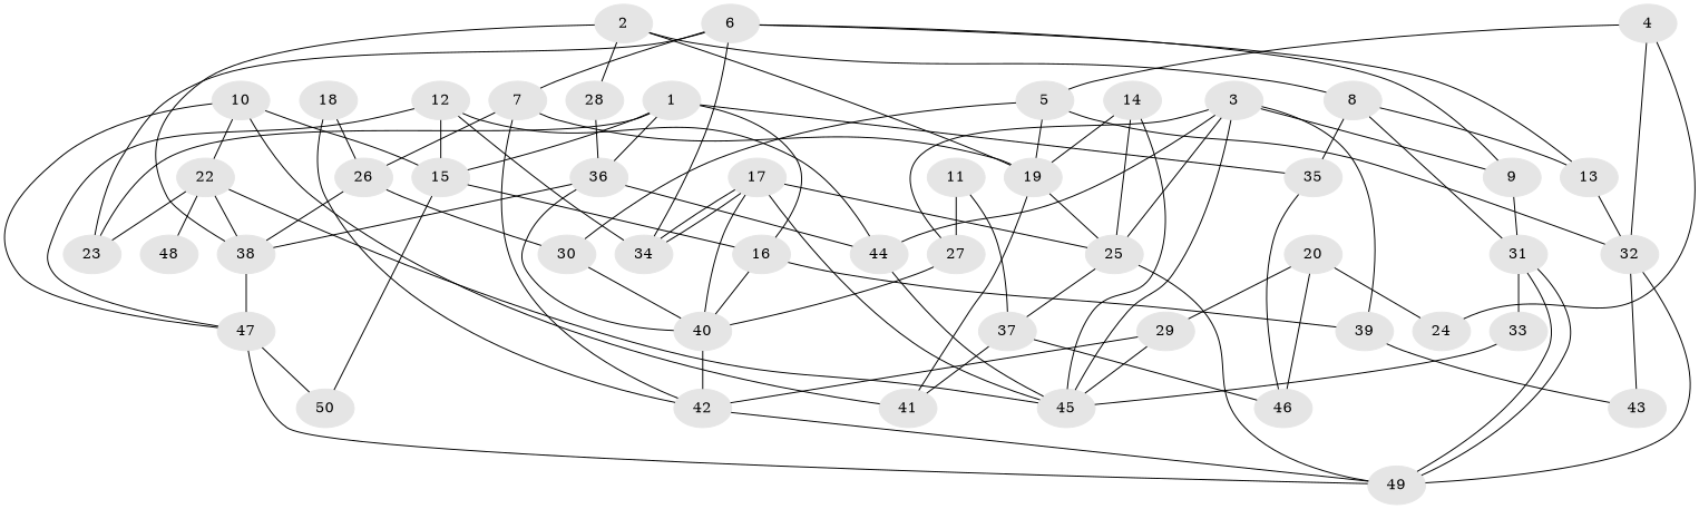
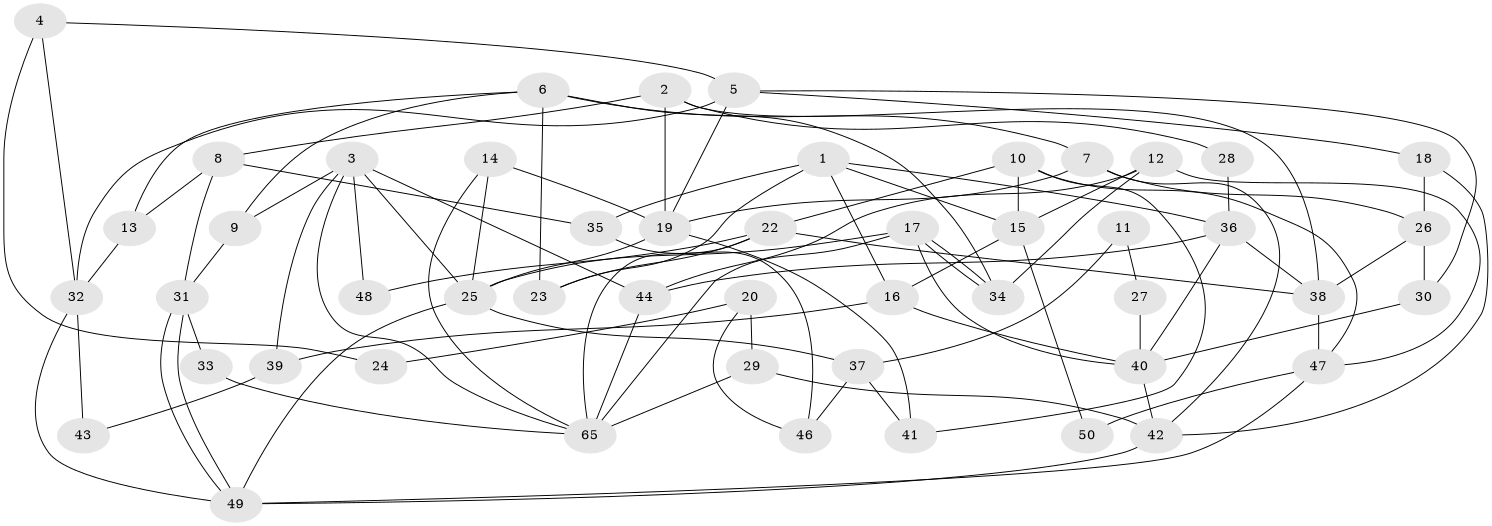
  graph {
    node [color=gray90 style=filled]
    1
    15
    16
    23
    36
    35
    50
    39
    40
    38
    44
    2
    8
    19
    28
    13
    31
    25
    41
    47
    3
    9
    27
-   45
+   45 [label=65]
    37
    49
    43
    4
    5
    24
    32
    18
    30
    26
    42
    6
    7
    34
    33
    46
    10
    22
    48
    11
    12
    14
    17
    20
    29
    1 -- 15
    1 -- 16
    1 -- 23
    1 -- 36
    1 -- 35
    15 -- 16
    15 -- 50
    16 -- 39
    16 -- 40
    36 -- 40
    36 -- 38
    36 -- 44
    35 -- 46
    39 -- 43
    40 -- 42
    38 -- 47
    44 -- 45
    2 -- 38
    2 -- 8
    2 -- 19
    2 -- 28
    8 -- 35
    8 -- 13
    8 -- 31
    19 -- 25
    19 -- 41
    28 -- 36
    13 -- 32
    31 -- 49
    31 -- 49
    31 -- 33
    25 -- 37
    25 -- 49
    47 -- 50
    47 -- 49
    3 -- 39
    3 -- 44
    3 -- 25
    3 -- 9
-   3 -- 27
+   3 -- 48
    3 -- 45
    9 -- 31
    27 -- 40
    37 -- 41
    37 -- 46
    4 -- 5
    4 -- 24
    4 -- 32
    5 -- 19
    5 -- 32
+   5 -- 18
    5 -- 30
    32 -- 49
    32 -- 43
    18 -- 26
    18 -- 42
    30 -- 40
    26 -- 38
    26 -- 30
    42 -- 49
    6 -- 23
    6 -- 13
    6 -- 9
    6 -- 7
    6 -- 34
    7 -- 19
    7 -- 26
    7 -- 42
    33 -- 45
    10 -- 15
    10 -- 41
    10 -- 47
    10 -- 22
    22 -- 23
    22 -- 38
    22 -- 45
    22 -- 48
    11 -- 27
    11 -- 37
    12 -- 15
    12 -- 44
    12 -- 47
    12 -- 34
    14 -- 19
    14 -- 25
    14 -- 45
    17 -- 40
    17 -- 25
    17 -- 45
    17 -- 34
    17 -- 34
    20 -- 24
    20 -- 46
    20 -- 29
    29 -- 45
    29 -- 42
  }
